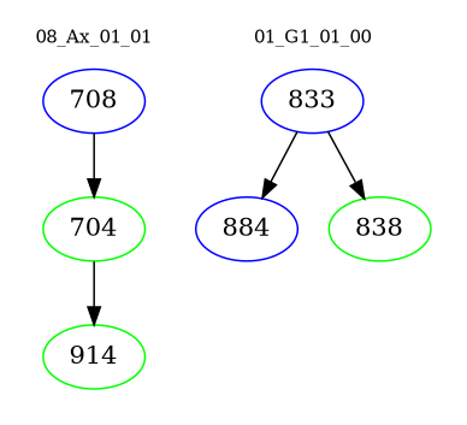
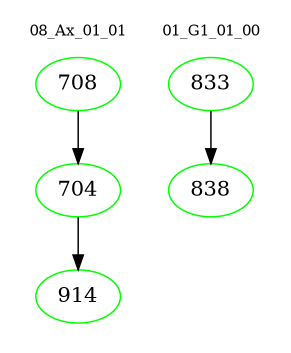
  digraph {
    node [color=green]
    edge [color=black]
    n1 [label=704]
-   n2 [color=blue label=708]
+   n2 [label=708]
    n3 [label=914]
-   n4 [color=blue label=833]
-   n5 [color=blue label=884]
+   n4 [label=833]
    n6 [label=838]
    subgraph cluster_1 {
      color=white
      fontsize=10
      label="08_Ax_01_01"
      n1
      n2
      n3
    }
    subgraph cluster_2 {
      color=white
      fontsize=10
      label="01_G1_01_00"
      n4
-     n5
      n6
    }
    n1 -> n3
    n2 -> n1
-   n4 -> n5
    n4 -> n6
  }
